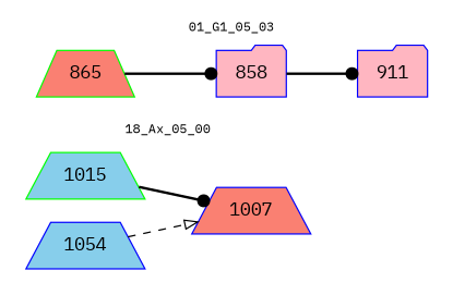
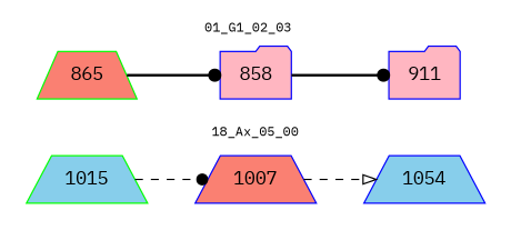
  digraph {
    fontname="IBM Plex Mono"
    rankdir=LR
    node [color=blue fillcolor=skyblue fontname="IBM Plex Mono" shape=trapezium style=filled]
    edge [arrowhead=dot color=black fontname="IBM Plex Mono" style=dashed]
    n1 [color=green label=1015]
    n2 [fillcolor=salmon label=1007]
    n3 [label=1054]
    n4 [color=green fillcolor=salmon label=865]
    n5 [fillcolor=lightpink label=858 shape=folder]
    n6 [fillcolor=lightpink label=911 shape=folder]
    subgraph cluster_1 {
      color=white
      fontsize=10
      label="18_Ax_05_00"
      n1
      n2
      n3
    }
    subgraph cluster_2 {
      color=white
      fontsize=10
-     label="01_G1_05_03"
+     label="01_G1_02_03"
      n4
      n5
      n6
    }
-   n1 -> n2 [style=bold]
-   n3 -> n2 [arrowhead=onormal]
+   n1 -> n2
+   n2 -> n3 [arrowhead=onormal]
    n4 -> n5 [style=bold]
    n5 -> n6 [style=bold]
  }
